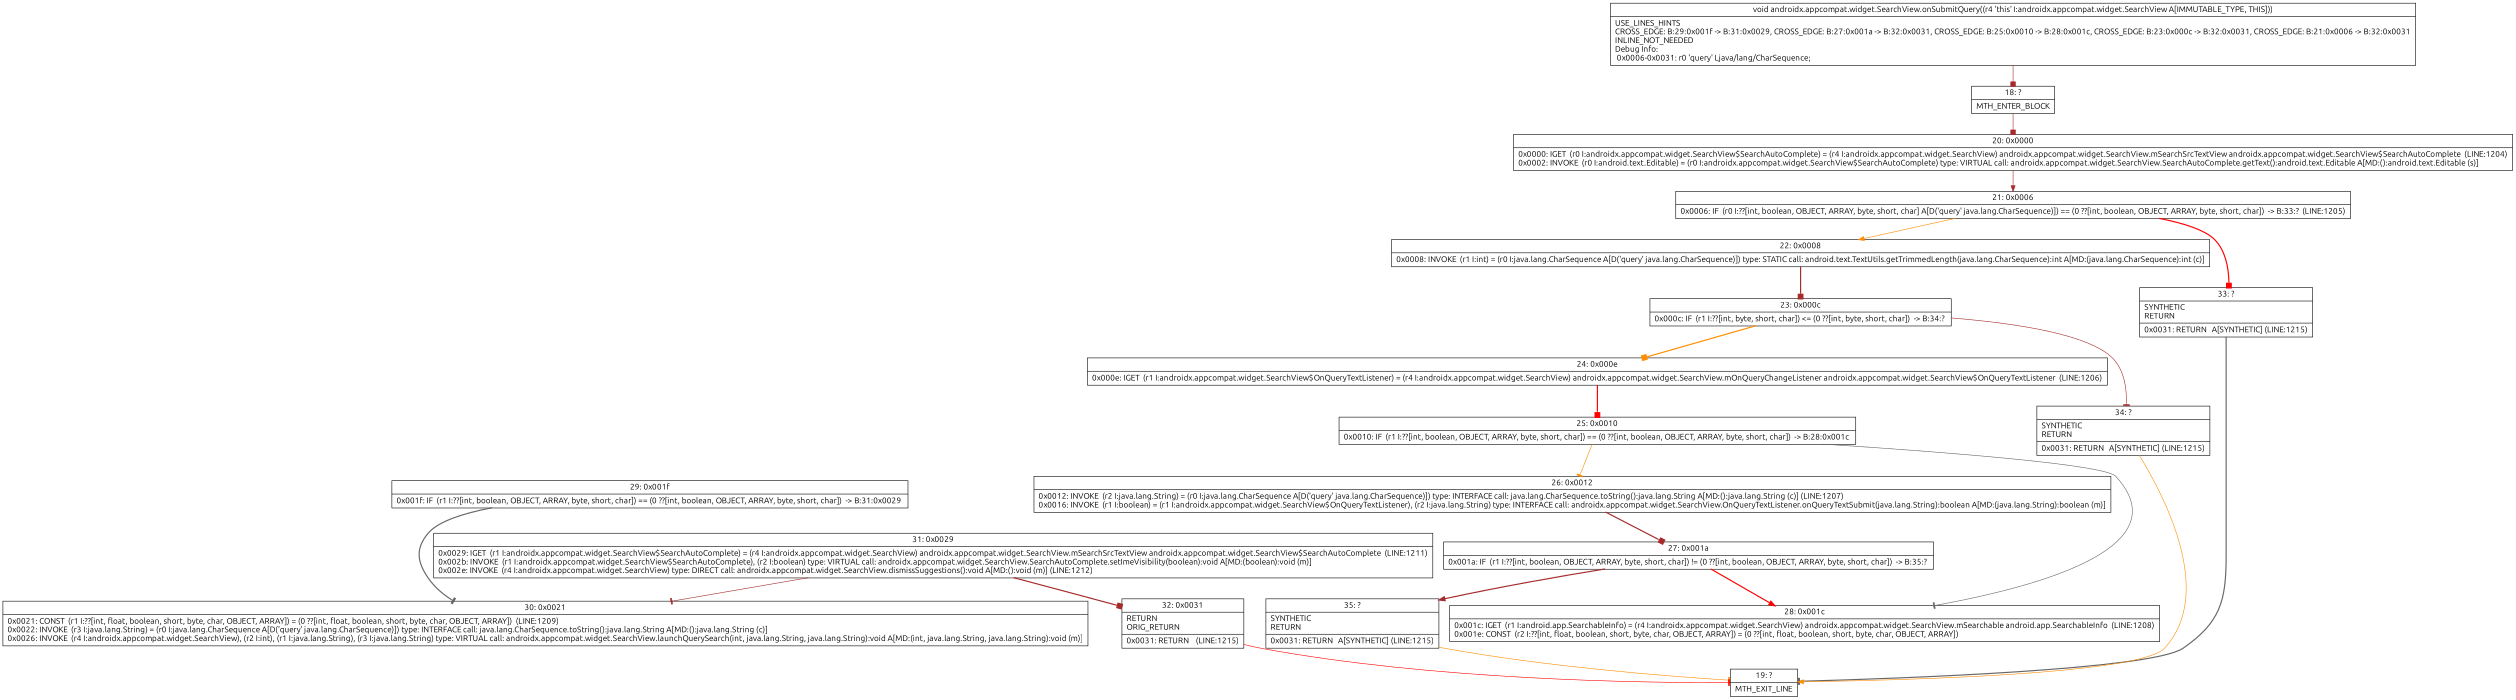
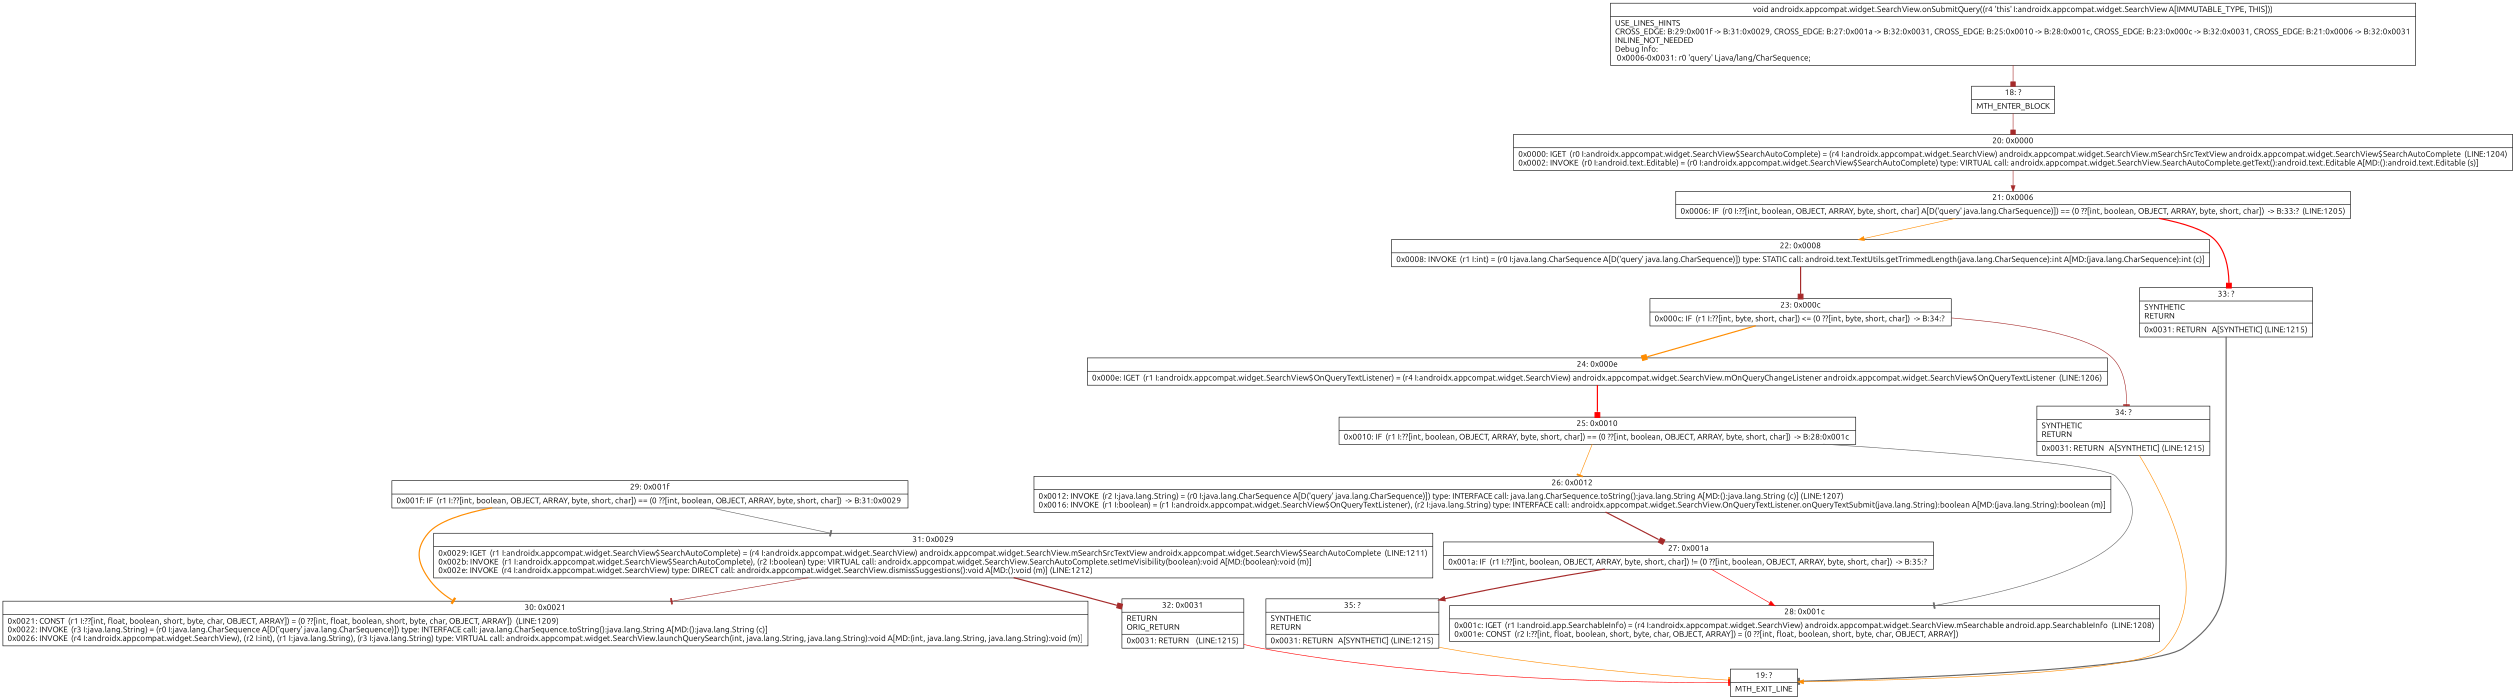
  digraph {
    fontname=Ubuntu
    node [fontname=Ubuntu shape=record]
    edge [arrowhead=tee color=brown fontname=Ubuntu style=solid]
    n1 [label="{18\:\ ?|MTH_ENTER_BLOCK\l}"]
    n2 [label="{20\:\ 0x0000|0x0000: IGET  (r0 I:androidx.appcompat.widget.SearchView$SearchAutoComplete) = (r4 I:androidx.appcompat.widget.SearchView) androidx.appcompat.widget.SearchView.mSearchSrcTextView androidx.appcompat.widget.SearchView$SearchAutoComplete  (LINE:1204)\l0x0002: INVOKE  (r0 I:android.text.Editable) = (r0 I:androidx.appcompat.widget.SearchView$SearchAutoComplete) type: VIRTUAL call: androidx.appcompat.widget.SearchView.SearchAutoComplete.getText():android.text.Editable A[MD:():android.text.Editable (s)]\l}"]
    n3 [label="{21\:\ 0x0006|0x0006: IF  (r0 I:??[int, boolean, OBJECT, ARRAY, byte, short, char] A[D('query' java.lang.CharSequence)]) == (0 ??[int, boolean, OBJECT, ARRAY, byte, short, char])  \-\> B:33:?  (LINE:1205)\l}"]
    n4 [label="{22\:\ 0x0008|0x0008: INVOKE  (r1 I:int) = (r0 I:java.lang.CharSequence A[D('query' java.lang.CharSequence)]) type: STATIC call: android.text.TextUtils.getTrimmedLength(java.lang.CharSequence):int A[MD:(java.lang.CharSequence):int (c)]\l}"]
    n5 [label="{33\:\ ?|SYNTHETIC\lRETURN\l|0x0031: RETURN   A[SYNTHETIC] (LINE:1215)\l}"]
    n6 [label="{23\:\ 0x000c|0x000c: IF  (r1 I:??[int, byte, short, char]) \<= (0 ??[int, byte, short, char])  \-\> B:34:? \l}"]
    n7 [label="{19\:\ ?|MTH_EXIT_LINE\l}"]
    n8 [label="{24\:\ 0x000e|0x000e: IGET  (r1 I:androidx.appcompat.widget.SearchView$OnQueryTextListener) = (r4 I:androidx.appcompat.widget.SearchView) androidx.appcompat.widget.SearchView.mOnQueryChangeListener androidx.appcompat.widget.SearchView$OnQueryTextListener  (LINE:1206)\l}"]
    n9 [label="{34\:\ ?|SYNTHETIC\lRETURN\l|0x0031: RETURN   A[SYNTHETIC] (LINE:1215)\l}"]
    n10 [label="{25\:\ 0x0010|0x0010: IF  (r1 I:??[int, boolean, OBJECT, ARRAY, byte, short, char]) == (0 ??[int, boolean, OBJECT, ARRAY, byte, short, char])  \-\> B:28:0x001c \l}"]
    n11 [label="{26\:\ 0x0012|0x0012: INVOKE  (r2 I:java.lang.String) = (r0 I:java.lang.CharSequence A[D('query' java.lang.CharSequence)]) type: INTERFACE call: java.lang.CharSequence.toString():java.lang.String A[MD:():java.lang.String (c)] (LINE:1207)\l0x0016: INVOKE  (r1 I:boolean) = (r1 I:androidx.appcompat.widget.SearchView$OnQueryTextListener), (r2 I:java.lang.String) type: INTERFACE call: androidx.appcompat.widget.SearchView.OnQueryTextListener.onQueryTextSubmit(java.lang.String):boolean A[MD:(java.lang.String):boolean (m)]\l}"]
    n12 [label="{28\:\ 0x001c|0x001c: IGET  (r1 I:android.app.SearchableInfo) = (r4 I:androidx.appcompat.widget.SearchView) androidx.appcompat.widget.SearchView.mSearchable android.app.SearchableInfo  (LINE:1208)\l0x001e: CONST  (r2 I:??[int, float, boolean, short, byte, char, OBJECT, ARRAY]) = (0 ??[int, float, boolean, short, byte, char, OBJECT, ARRAY]) \l}"]
    n13 [label="{27\:\ 0x001a|0x001a: IF  (r1 I:??[int, boolean, OBJECT, ARRAY, byte, short, char]) != (0 ??[int, boolean, OBJECT, ARRAY, byte, short, char])  \-\> B:35:? \l}"]
    n14 [label="{35\:\ ?|SYNTHETIC\lRETURN\l|0x0031: RETURN   A[SYNTHETIC] (LINE:1215)\l}"]
    n15 [label="{29\:\ 0x001f|0x001f: IF  (r1 I:??[int, boolean, OBJECT, ARRAY, byte, short, char]) == (0 ??[int, boolean, OBJECT, ARRAY, byte, short, char])  \-\> B:31:0x0029 \l}"]
    n16 [label="{30\:\ 0x0021|0x0021: CONST  (r1 I:??[int, float, boolean, short, byte, char, OBJECT, ARRAY]) = (0 ??[int, float, boolean, short, byte, char, OBJECT, ARRAY])  (LINE:1209)\l0x0022: INVOKE  (r3 I:java.lang.String) = (r0 I:java.lang.CharSequence A[D('query' java.lang.CharSequence)]) type: INTERFACE call: java.lang.CharSequence.toString():java.lang.String A[MD:():java.lang.String (c)]\l0x0026: INVOKE  (r4 I:androidx.appcompat.widget.SearchView), (r2 I:int), (r1 I:java.lang.String), (r3 I:java.lang.String) type: VIRTUAL call: androidx.appcompat.widget.SearchView.launchQuerySearch(int, java.lang.String, java.lang.String):void A[MD:(int, java.lang.String, java.lang.String):void (m)]\l}"]
    n17 [label="{31\:\ 0x0029|0x0029: IGET  (r1 I:androidx.appcompat.widget.SearchView$SearchAutoComplete) = (r4 I:androidx.appcompat.widget.SearchView) androidx.appcompat.widget.SearchView.mSearchSrcTextView androidx.appcompat.widget.SearchView$SearchAutoComplete  (LINE:1211)\l0x002b: INVOKE  (r1 I:androidx.appcompat.widget.SearchView$SearchAutoComplete), (r2 I:boolean) type: VIRTUAL call: androidx.appcompat.widget.SearchView.SearchAutoComplete.setImeVisibility(boolean):void A[MD:(boolean):void (m)]\l0x002e: INVOKE  (r4 I:androidx.appcompat.widget.SearchView) type: DIRECT call: androidx.appcompat.widget.SearchView.dismissSuggestions():void A[MD:():void (m)] (LINE:1212)\l}"]
    n18 [label="{32\:\ 0x0031|RETURN\lORIG_RETURN\l|0x0031: RETURN    (LINE:1215)\l}"]
    n19 [label="{void androidx.appcompat.widget.SearchView.onSubmitQuery((r4 'this' I:androidx.appcompat.widget.SearchView A[IMMUTABLE_TYPE, THIS]))  | USE_LINES_HINTS\lCROSS_EDGE: B:29:0x001f \-\> B:31:0x0029, CROSS_EDGE: B:27:0x001a \-\> B:32:0x0031, CROSS_EDGE: B:25:0x0010 \-\> B:28:0x001c, CROSS_EDGE: B:23:0x000c \-\> B:32:0x0031, CROSS_EDGE: B:21:0x0006 \-\> B:32:0x0031\lINLINE_NOT_NEEDED\lDebug Info:\l  0x0006\-0x0031: r0 'query' Ljava\/lang\/CharSequence;\l}"]
    n1 -> n2 [arrowhead=box]
    n2 -> n3 [arrowhead=normal]
    n3 -> n4 [arrowhead=normal color=darkorange]
    n3 -> n5 [arrowhead=box color=red style=bold]
    n4 -> n6 [arrowhead=box style=bold]
    n5 -> n7 [color=gray40 style=bold]
    n6 -> n8 [arrowhead=box color=darkorange style=bold]
    n6 -> n9
    n8 -> n10 [arrowhead=box color=red style=bold]
    n9 -> n7 [arrowhead=normal color=darkorange]
    n10 -> n11 [color=darkorange]
    n10 -> n12 [color=gray40]
    n11 -> n13 [arrowhead=box style=bold]
-   n13 -> n12 [arrowhead=normal color=red style=bold]
+   n13 -> n12 [arrowhead=normal color=red]
    n13 -> n14 [arrowhead=normal style=bold]
    n14 -> n7 [color=darkorange]
-   n15 -> n16 [color=gray40 style=bold]
+   n15 -> n16 [color=darkorange style=bold]
+   n15 -> n17 [color=gray40]
    n17 -> n16
    n17 -> n18 [arrowhead=box style=bold]
    n18 -> n7 [color=red]
    n19 -> n1 [arrowhead=box]
  }
